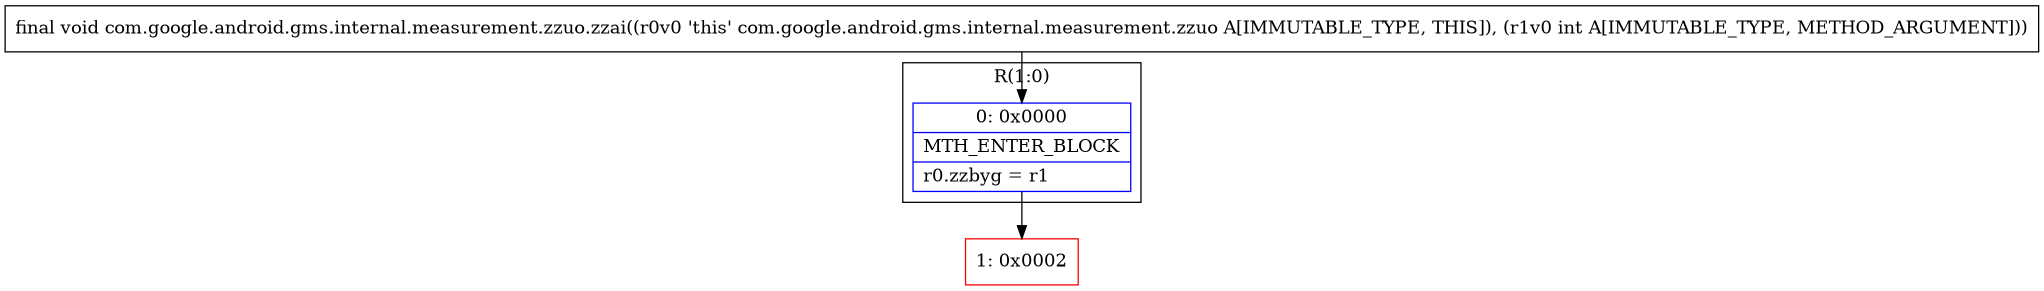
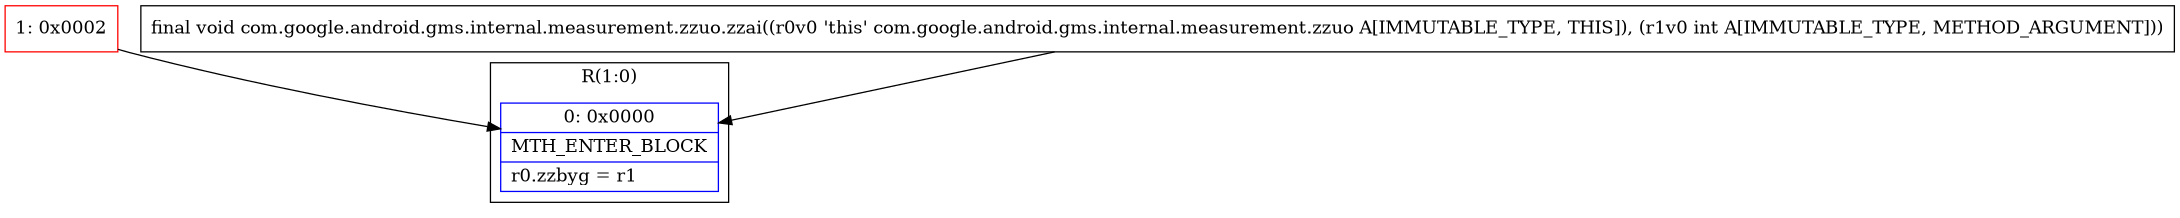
  digraph {
    node [shape=record]
    n1 [color=blue label="{0\:\ 0x0000|MTH_ENTER_BLOCK\l|r0.zzbyg = r1\l}"]
    n2 [color=red label="{1\:\ 0x0002}"]
    n3 [label="{final void com.google.android.gms.internal.measurement.zzuo.zzai((r0v0 'this' com.google.android.gms.internal.measurement.zzuo A[IMMUTABLE_TYPE, THIS]), (r1v0 int A[IMMUTABLE_TYPE, METHOD_ARGUMENT])) }"]
    subgraph cluster_1 {
      label="R(1:0)"
      n1
    }
-   n1 -> n2
+   n2 -> n1
    n3 -> n1
  }
